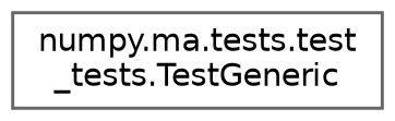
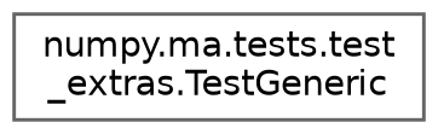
  digraph {
    rankdir=LR
-   n1 [color=grey40 fillcolor=white fontname=Helvetica fontsize=10 height=0.2 label="numpy.ma.tests.test\l_tests.TestGeneric" shape=box style=filled width=0.4]
+   n1 [color=grey40 fillcolor=white fontname=Helvetica fontsize=10 height=0.2 label="numpy.ma.tests.test\l_extras.TestGeneric" shape=box style=filled width=0.4]
  }
